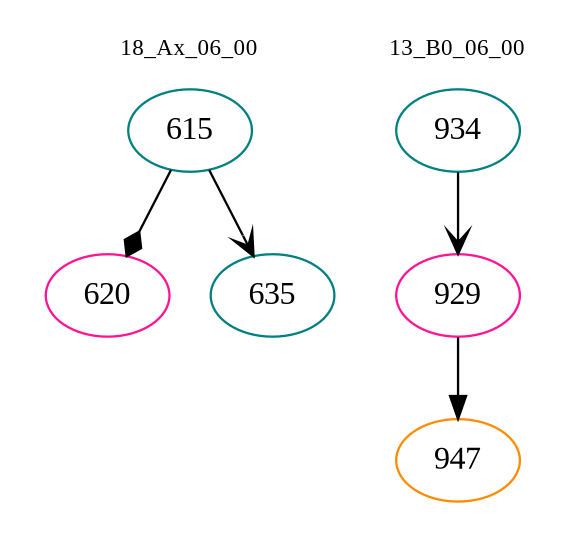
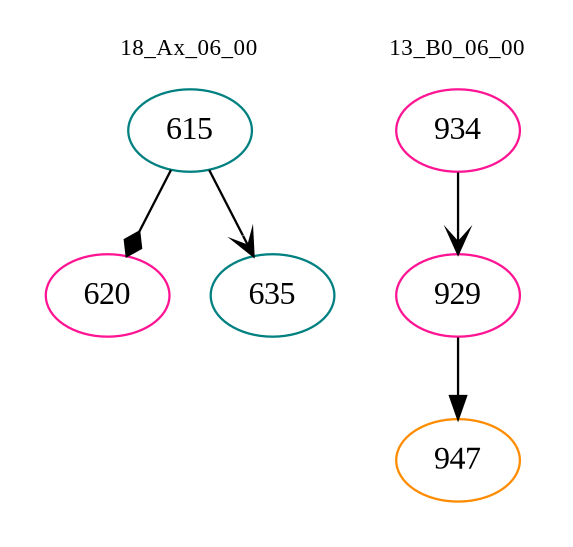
  digraph {
    fontname="Liberation Serif"
    node [color=deeppink fontname="Liberation Serif"]
    edge [arrowhead=vee color=black fontname="Liberation Serif"]
    n1 [label=620]
    n2 [color=teal label=615]
    n3 [color=teal label=635]
-   n4 [color=teal label=934]
+   n4 [label=934]
    n5 [label=929]
    n6 [color=darkorange label=947]
    subgraph cluster_1 {
      color=white
      fontsize=10
      label="18_Ax_06_00"
      n1
      n2
      n3
    }
    subgraph cluster_2 {
      color=white
      fontsize=10
      label="13_B0_06_00"
      n4
      n5
      n6
    }
    n2 -> n1 [arrowhead=diamond]
    n2 -> n3
    n4 -> n5
    n5 -> n6 [arrowhead=normal]
  }
